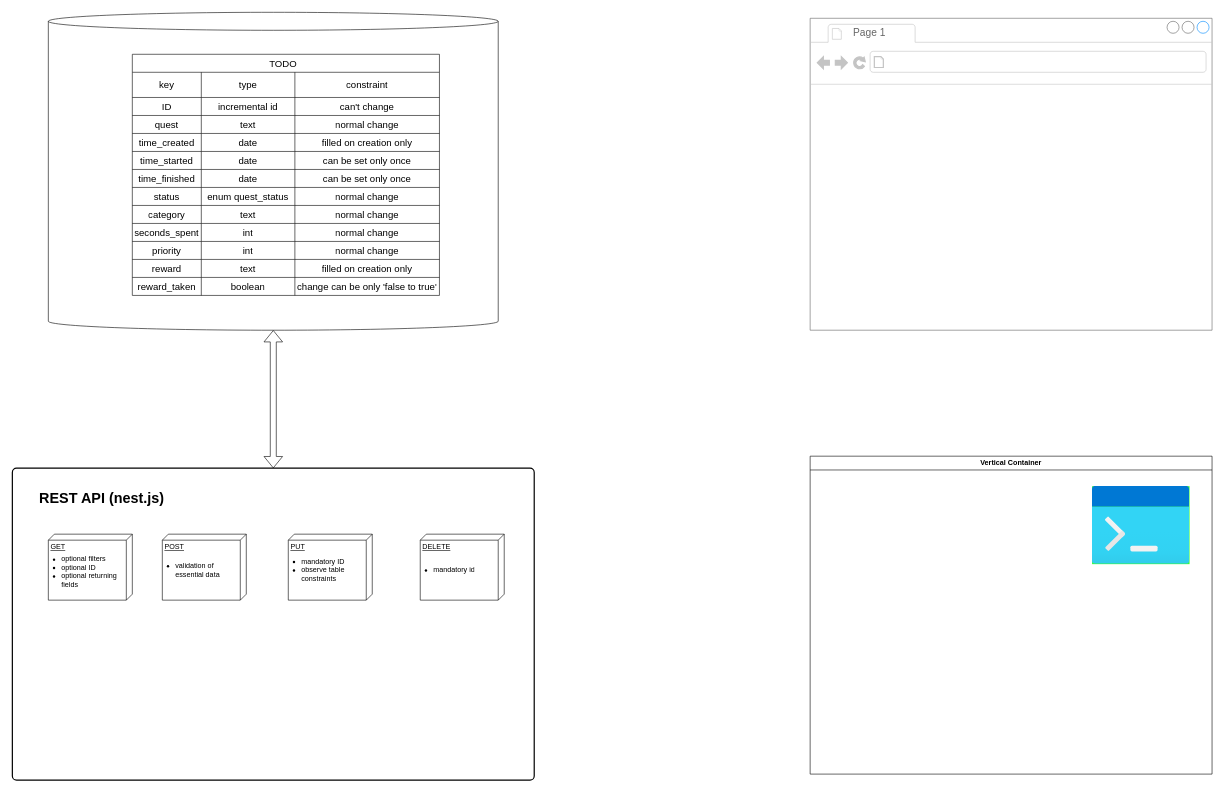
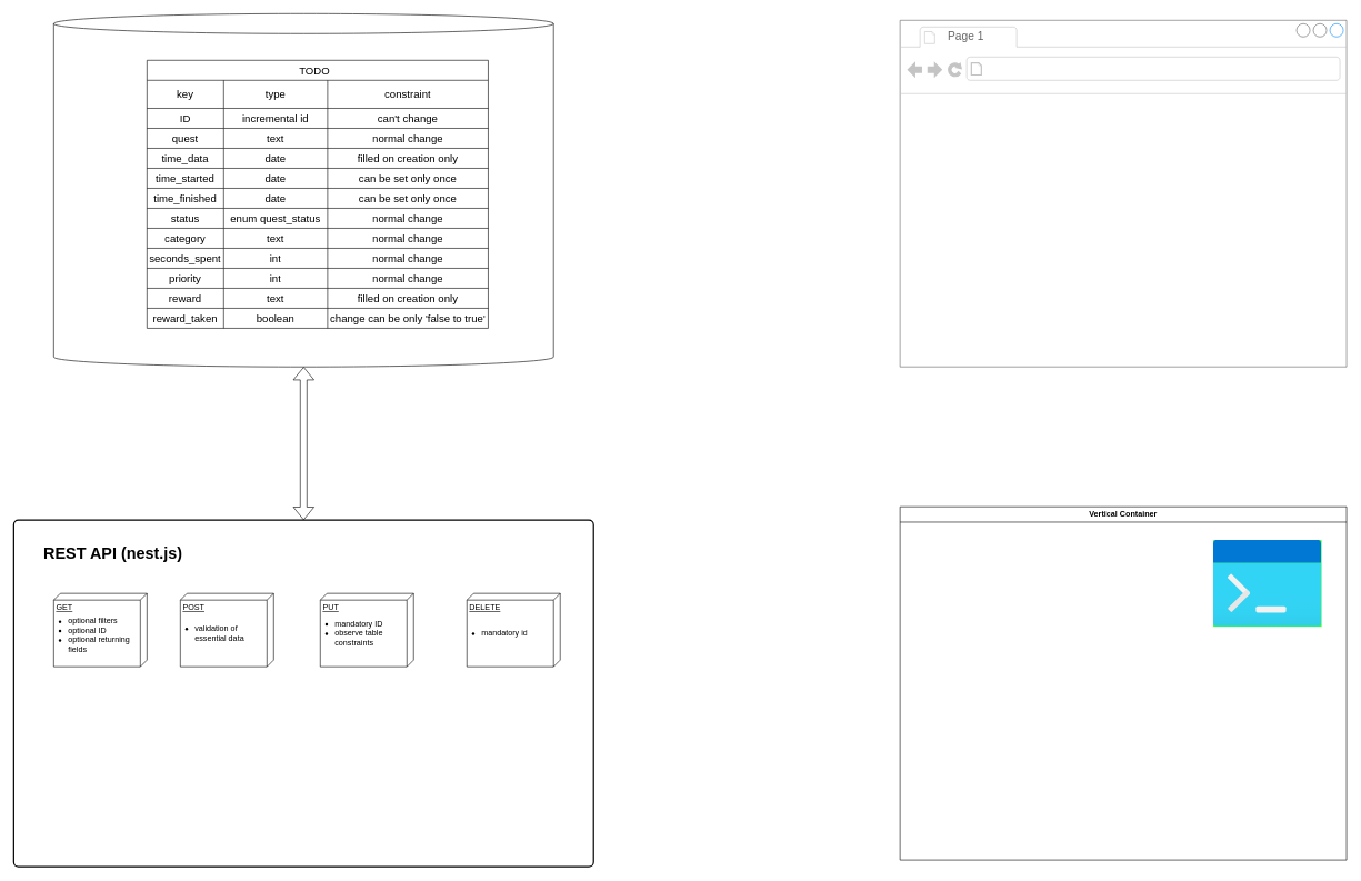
  <mxCell id="0" />
  <mxCell id="1" parent="0" />
  <mxCell id="2" value="" style="group" vertex="1" connectable="0" parent="1"><mxGeometry x="80" y="20" width="750" height="530" as="geometry" /></mxCell>
  <mxCell id="3" value="" style="shape=cylinder3;whiteSpace=wrap;html=1;boundedLbl=1;backgroundOutline=1;size=15;" vertex="1" parent="2"><mxGeometry width="750" height="530" as="geometry" /></mxCell>
  <mxCell id="4" value="TODO  " style="shape=table;startSize=30;container=1;collapsible=0;childLayout=tableLayout;strokeColor=default;fontSize=16;" vertex="1" parent="2"><mxGeometry x="140" y="70" width="512" height="402" as="geometry" /></mxCell>
  <mxCell id="5" style="shape=tableRow;horizontal=0;startSize=0;swimlaneHead=0;swimlaneBody=0;strokeColor=inherit;top=0;left=0;bottom=0;right=0;collapsible=0;dropTarget=0;fillColor=none;points=[[0,0.5],[1,0.5]];portConstraint=eastwest;fontSize=16;" vertex="1" parent="4"><mxGeometry y="30" width="512" height="42" as="geometry" /></mxCell>
  <mxCell id="6" value="key" style="shape=partialRectangle;html=1;whiteSpace=wrap;connectable=0;strokeColor=inherit;overflow=hidden;fillColor=none;top=0;left=0;bottom=0;right=0;pointerEvents=1;fontSize=16;" vertex="1" parent="5"><mxGeometry width="115" height="42" as="geometry"><mxRectangle width="115" height="42" as="alternateBounds" /></mxGeometry></mxCell>
  <mxCell id="7" value="type" style="shape=partialRectangle;html=1;whiteSpace=wrap;connectable=0;strokeColor=inherit;overflow=hidden;fillColor=none;top=0;left=0;bottom=0;right=0;pointerEvents=1;fontSize=16;" vertex="1" parent="5"><mxGeometry x="115" width="156" height="42" as="geometry"><mxRectangle width="156" height="42" as="alternateBounds" /></mxGeometry></mxCell>
  <mxCell id="8" value="constraint" style="shape=partialRectangle;html=1;whiteSpace=wrap;connectable=0;strokeColor=inherit;overflow=hidden;fillColor=none;top=0;left=0;bottom=0;right=0;pointerEvents=1;fontSize=16;" vertex="1" parent="5"><mxGeometry x="271" width="241" height="42" as="geometry"><mxRectangle width="241" height="42" as="alternateBounds" /></mxGeometry></mxCell>
  <mxCell id="9" style="shape=tableRow;horizontal=0;startSize=0;swimlaneHead=0;swimlaneBody=0;strokeColor=inherit;top=0;left=0;bottom=0;right=0;collapsible=0;dropTarget=0;fillColor=none;points=[[0,0.5],[1,0.5]];portConstraint=eastwest;fontSize=16;" vertex="1" parent="4"><mxGeometry y="72" width="512" height="30" as="geometry" /></mxCell>
  <mxCell id="10" value="ID&lt;br&gt;" style="shape=partialRectangle;html=1;whiteSpace=wrap;connectable=0;strokeColor=inherit;overflow=hidden;fillColor=none;top=0;left=0;bottom=0;right=0;pointerEvents=1;fontSize=16;" vertex="1" parent="9"><mxGeometry width="115" height="30" as="geometry"><mxRectangle width="115" height="30" as="alternateBounds" /></mxGeometry></mxCell>
  <mxCell id="11" value="incremental id" style="shape=partialRectangle;html=1;whiteSpace=wrap;connectable=0;strokeColor=inherit;overflow=hidden;fillColor=none;top=0;left=0;bottom=0;right=0;pointerEvents=1;fontSize=16;" vertex="1" parent="9"><mxGeometry x="115" width="156" height="30" as="geometry"><mxRectangle width="156" height="30" as="alternateBounds" /></mxGeometry></mxCell>
  <mxCell id="12" value="can't change" style="shape=partialRectangle;html=1;whiteSpace=wrap;connectable=0;strokeColor=inherit;overflow=hidden;fillColor=none;top=0;left=0;bottom=0;right=0;pointerEvents=1;fontSize=16;" vertex="1" parent="9"><mxGeometry x="271" width="241" height="30" as="geometry"><mxRectangle width="241" height="30" as="alternateBounds" /></mxGeometry></mxCell>
  <mxCell id="13" style="shape=tableRow;horizontal=0;startSize=0;swimlaneHead=0;swimlaneBody=0;strokeColor=inherit;top=0;left=0;bottom=0;right=0;collapsible=0;dropTarget=0;fillColor=none;points=[[0,0.5],[1,0.5]];portConstraint=eastwest;fontSize=16;" vertex="1" parent="4"><mxGeometry y="102" width="512" height="30" as="geometry" /></mxCell>
  <mxCell id="14" value="quest" style="shape=partialRectangle;html=1;whiteSpace=wrap;connectable=0;strokeColor=inherit;overflow=hidden;fillColor=none;top=0;left=0;bottom=0;right=0;pointerEvents=1;fontSize=16;" vertex="1" parent="13"><mxGeometry width="115" height="30" as="geometry"><mxRectangle width="115" height="30" as="alternateBounds" /></mxGeometry></mxCell>
  <mxCell id="15" value="text" style="shape=partialRectangle;html=1;whiteSpace=wrap;connectable=0;strokeColor=inherit;overflow=hidden;fillColor=none;top=0;left=0;bottom=0;right=0;pointerEvents=1;fontSize=16;" vertex="1" parent="13"><mxGeometry x="115" width="156" height="30" as="geometry"><mxRectangle width="156" height="30" as="alternateBounds" /></mxGeometry></mxCell>
  <mxCell id="16" value="normal change" style="shape=partialRectangle;html=1;whiteSpace=wrap;connectable=0;strokeColor=inherit;overflow=hidden;fillColor=none;top=0;left=0;bottom=0;right=0;pointerEvents=1;fontSize=16;" vertex="1" parent="13"><mxGeometry x="271" width="241" height="30" as="geometry"><mxRectangle width="241" height="30" as="alternateBounds" /></mxGeometry></mxCell>
  <mxCell id="17" style="shape=tableRow;horizontal=0;startSize=0;swimlaneHead=0;swimlaneBody=0;strokeColor=inherit;top=0;left=0;bottom=0;right=0;collapsible=0;dropTarget=0;fillColor=none;points=[[0,0.5],[1,0.5]];portConstraint=eastwest;fontSize=16;" vertex="1" parent="4"><mxGeometry y="132" width="512" height="30" as="geometry" /></mxCell>
- <mxCell id="18" value="time_created" style="shape=partialRectangle;html=1;whiteSpace=wrap;connectable=0;strokeColor=inherit;overflow=hidden;fillColor=none;top=0;left=0;bottom=0;right=0;pointerEvents=1;fontSize=16;" vertex="1" parent="17"><mxGeometry width="115" height="30" as="geometry"><mxRectangle width="115" height="30" as="alternateBounds" /></mxGeometry></mxCell>
+ <mxCell id="18" value="time_data" style="shape=partialRectangle;html=1;whiteSpace=wrap;connectable=0;strokeColor=inherit;overflow=hidden;fillColor=none;top=0;left=0;bottom=0;right=0;pointerEvents=1;fontSize=16;" vertex="1" parent="17"><mxGeometry width="115" height="30" as="geometry"><mxRectangle width="115" height="30" as="alternateBounds" /></mxGeometry></mxCell>
  <mxCell id="19" value="date" style="shape=partialRectangle;html=1;whiteSpace=wrap;connectable=0;strokeColor=inherit;overflow=hidden;fillColor=none;top=0;left=0;bottom=0;right=0;pointerEvents=1;fontSize=16;" vertex="1" parent="17"><mxGeometry x="115" width="156" height="30" as="geometry"><mxRectangle width="156" height="30" as="alternateBounds" /></mxGeometry></mxCell>
  <mxCell id="20" value="filled on creation only" style="shape=partialRectangle;html=1;whiteSpace=wrap;connectable=0;strokeColor=inherit;overflow=hidden;fillColor=none;top=0;left=0;bottom=0;right=0;pointerEvents=1;fontSize=16;" vertex="1" parent="17"><mxGeometry x="271" width="241" height="30" as="geometry"><mxRectangle width="241" height="30" as="alternateBounds" /></mxGeometry></mxCell>
  <mxCell id="21" style="shape=tableRow;horizontal=0;startSize=0;swimlaneHead=0;swimlaneBody=0;strokeColor=inherit;top=0;left=0;bottom=0;right=0;collapsible=0;dropTarget=0;fillColor=none;points=[[0,0.5],[1,0.5]];portConstraint=eastwest;fontSize=16;" vertex="1" parent="4"><mxGeometry y="162" width="512" height="30" as="geometry" /></mxCell>
  <mxCell id="22" value="time_started" style="shape=partialRectangle;html=1;whiteSpace=wrap;connectable=0;strokeColor=inherit;overflow=hidden;fillColor=none;top=0;left=0;bottom=0;right=0;pointerEvents=1;fontSize=16;" vertex="1" parent="21"><mxGeometry width="115" height="30" as="geometry"><mxRectangle width="115" height="30" as="alternateBounds" /></mxGeometry></mxCell>
  <mxCell id="23" value="date" style="shape=partialRectangle;html=1;whiteSpace=wrap;connectable=0;strokeColor=inherit;overflow=hidden;fillColor=none;top=0;left=0;bottom=0;right=0;pointerEvents=1;fontSize=16;" vertex="1" parent="21"><mxGeometry x="115" width="156" height="30" as="geometry"><mxRectangle width="156" height="30" as="alternateBounds" /></mxGeometry></mxCell>
  <mxCell id="24" value="can be set only once" style="shape=partialRectangle;html=1;whiteSpace=wrap;connectable=0;strokeColor=inherit;overflow=hidden;fillColor=none;top=0;left=0;bottom=0;right=0;pointerEvents=1;fontSize=16;" vertex="1" parent="21"><mxGeometry x="271" width="241" height="30" as="geometry"><mxRectangle width="241" height="30" as="alternateBounds" /></mxGeometry></mxCell>
  <mxCell id="25" value="" style="shape=tableRow;horizontal=0;startSize=0;swimlaneHead=0;swimlaneBody=0;strokeColor=inherit;top=0;left=0;bottom=0;right=0;collapsible=0;dropTarget=0;fillColor=none;points=[[0,0.5],[1,0.5]];portConstraint=eastwest;fontSize=16;" vertex="1" parent="4"><mxGeometry y="192" width="512" height="30" as="geometry" /></mxCell>
  <mxCell id="26" value="time_finished" style="shape=partialRectangle;html=1;whiteSpace=wrap;connectable=0;strokeColor=inherit;overflow=hidden;fillColor=none;top=0;left=0;bottom=0;right=0;pointerEvents=1;fontSize=16;" vertex="1" parent="25"><mxGeometry width="115" height="30" as="geometry"><mxRectangle width="115" height="30" as="alternateBounds" /></mxGeometry></mxCell>
  <mxCell id="27" value="date" style="shape=partialRectangle;html=1;whiteSpace=wrap;connectable=0;strokeColor=inherit;overflow=hidden;fillColor=none;top=0;left=0;bottom=0;right=0;pointerEvents=1;fontSize=16;" vertex="1" parent="25"><mxGeometry x="115" width="156" height="30" as="geometry"><mxRectangle width="156" height="30" as="alternateBounds" /></mxGeometry></mxCell>
  <mxCell id="28" value="can be set only once" style="shape=partialRectangle;html=1;whiteSpace=wrap;connectable=0;strokeColor=inherit;overflow=hidden;fillColor=none;top=0;left=0;bottom=0;right=0;pointerEvents=1;fontSize=16;" vertex="1" parent="25"><mxGeometry x="271" width="241" height="30" as="geometry"><mxRectangle width="241" height="30" as="alternateBounds" /></mxGeometry></mxCell>
  <mxCell id="29" value="" style="shape=tableRow;horizontal=0;startSize=0;swimlaneHead=0;swimlaneBody=0;strokeColor=inherit;top=0;left=0;bottom=0;right=0;collapsible=0;dropTarget=0;fillColor=none;points=[[0,0.5],[1,0.5]];portConstraint=eastwest;fontSize=16;" vertex="1" parent="4"><mxGeometry y="222" width="512" height="30" as="geometry" /></mxCell>
  <mxCell id="30" value="status" style="shape=partialRectangle;html=1;whiteSpace=wrap;connectable=0;strokeColor=inherit;overflow=hidden;fillColor=none;top=0;left=0;bottom=0;right=0;pointerEvents=1;fontSize=16;" vertex="1" parent="29"><mxGeometry width="115" height="30" as="geometry"><mxRectangle width="115" height="30" as="alternateBounds" /></mxGeometry></mxCell>
  <mxCell id="31" value="enum quest_status" style="shape=partialRectangle;html=1;whiteSpace=wrap;connectable=0;strokeColor=inherit;overflow=hidden;fillColor=none;top=0;left=0;bottom=0;right=0;pointerEvents=1;fontSize=16;" vertex="1" parent="29"><mxGeometry x="115" width="156" height="30" as="geometry"><mxRectangle width="156" height="30" as="alternateBounds" /></mxGeometry></mxCell>
  <mxCell id="32" value="normal change" style="shape=partialRectangle;html=1;whiteSpace=wrap;connectable=0;strokeColor=inherit;overflow=hidden;fillColor=none;top=0;left=0;bottom=0;right=0;pointerEvents=1;fontSize=16;" vertex="1" parent="29"><mxGeometry x="271" width="241" height="30" as="geometry"><mxRectangle width="241" height="30" as="alternateBounds" /></mxGeometry></mxCell>
  <mxCell id="33" value="" style="shape=tableRow;horizontal=0;startSize=0;swimlaneHead=0;swimlaneBody=0;strokeColor=inherit;top=0;left=0;bottom=0;right=0;collapsible=0;dropTarget=0;fillColor=none;points=[[0,0.5],[1,0.5]];portConstraint=eastwest;fontSize=16;" vertex="1" parent="4"><mxGeometry y="252" width="512" height="30" as="geometry" /></mxCell>
  <mxCell id="34" value="category" style="shape=partialRectangle;html=1;whiteSpace=wrap;connectable=0;strokeColor=inherit;overflow=hidden;fillColor=none;top=0;left=0;bottom=0;right=0;pointerEvents=1;fontSize=16;" vertex="1" parent="33"><mxGeometry width="115" height="30" as="geometry"><mxRectangle width="115" height="30" as="alternateBounds" /></mxGeometry></mxCell>
  <mxCell id="35" value="text" style="shape=partialRectangle;html=1;whiteSpace=wrap;connectable=0;strokeColor=inherit;overflow=hidden;fillColor=none;top=0;left=0;bottom=0;right=0;pointerEvents=1;fontSize=16;" vertex="1" parent="33"><mxGeometry x="115" width="156" height="30" as="geometry"><mxRectangle width="156" height="30" as="alternateBounds" /></mxGeometry></mxCell>
  <mxCell id="36" value="normal change" style="shape=partialRectangle;html=1;whiteSpace=wrap;connectable=0;strokeColor=inherit;overflow=hidden;fillColor=none;top=0;left=0;bottom=0;right=0;pointerEvents=1;fontSize=16;" vertex="1" parent="33"><mxGeometry x="271" width="241" height="30" as="geometry"><mxRectangle width="241" height="30" as="alternateBounds" /></mxGeometry></mxCell>
  <mxCell id="37" style="shape=tableRow;horizontal=0;startSize=0;swimlaneHead=0;swimlaneBody=0;strokeColor=inherit;top=0;left=0;bottom=0;right=0;collapsible=0;dropTarget=0;fillColor=none;points=[[0,0.5],[1,0.5]];portConstraint=eastwest;fontSize=16;" vertex="1" parent="4"><mxGeometry y="282" width="512" height="30" as="geometry" /></mxCell>
  <mxCell id="38" value="seconds_spent" style="shape=partialRectangle;html=1;whiteSpace=wrap;connectable=0;strokeColor=inherit;overflow=hidden;fillColor=none;top=0;left=0;bottom=0;right=0;pointerEvents=1;fontSize=16;" vertex="1" parent="37"><mxGeometry width="115" height="30" as="geometry"><mxRectangle width="115" height="30" as="alternateBounds" /></mxGeometry></mxCell>
  <mxCell id="39" value="int" style="shape=partialRectangle;html=1;whiteSpace=wrap;connectable=0;strokeColor=inherit;overflow=hidden;fillColor=none;top=0;left=0;bottom=0;right=0;pointerEvents=1;fontSize=16;" vertex="1" parent="37"><mxGeometry x="115" width="156" height="30" as="geometry"><mxRectangle width="156" height="30" as="alternateBounds" /></mxGeometry></mxCell>
  <mxCell id="40" value="normal change" style="shape=partialRectangle;html=1;whiteSpace=wrap;connectable=0;strokeColor=inherit;overflow=hidden;fillColor=none;top=0;left=0;bottom=0;right=0;pointerEvents=1;fontSize=16;" vertex="1" parent="37"><mxGeometry x="271" width="241" height="30" as="geometry"><mxRectangle width="241" height="30" as="alternateBounds" /></mxGeometry></mxCell>
  <mxCell id="41" style="shape=tableRow;horizontal=0;startSize=0;swimlaneHead=0;swimlaneBody=0;strokeColor=inherit;top=0;left=0;bottom=0;right=0;collapsible=0;dropTarget=0;fillColor=none;points=[[0,0.5],[1,0.5]];portConstraint=eastwest;fontSize=16;" vertex="1" parent="4"><mxGeometry y="312" width="512" height="30" as="geometry" /></mxCell>
  <mxCell id="42" value="priority" style="shape=partialRectangle;html=1;whiteSpace=wrap;connectable=0;strokeColor=inherit;overflow=hidden;fillColor=none;top=0;left=0;bottom=0;right=0;pointerEvents=1;fontSize=16;" vertex="1" parent="41"><mxGeometry width="115" height="30" as="geometry"><mxRectangle width="115" height="30" as="alternateBounds" /></mxGeometry></mxCell>
  <mxCell id="43" value="int" style="shape=partialRectangle;html=1;whiteSpace=wrap;connectable=0;strokeColor=inherit;overflow=hidden;fillColor=none;top=0;left=0;bottom=0;right=0;pointerEvents=1;fontSize=16;" vertex="1" parent="41"><mxGeometry x="115" width="156" height="30" as="geometry"><mxRectangle width="156" height="30" as="alternateBounds" /></mxGeometry></mxCell>
  <mxCell id="44" value="normal change" style="shape=partialRectangle;html=1;whiteSpace=wrap;connectable=0;strokeColor=inherit;overflow=hidden;fillColor=none;top=0;left=0;bottom=0;right=0;pointerEvents=1;fontSize=16;" vertex="1" parent="41"><mxGeometry x="271" width="241" height="30" as="geometry"><mxRectangle width="241" height="30" as="alternateBounds" /></mxGeometry></mxCell>
  <mxCell id="45" style="shape=tableRow;horizontal=0;startSize=0;swimlaneHead=0;swimlaneBody=0;strokeColor=inherit;top=0;left=0;bottom=0;right=0;collapsible=0;dropTarget=0;fillColor=none;points=[[0,0.5],[1,0.5]];portConstraint=eastwest;fontSize=16;" vertex="1" parent="4"><mxGeometry y="342" width="512" height="30" as="geometry" /></mxCell>
  <mxCell id="46" value="reward" style="shape=partialRectangle;html=1;whiteSpace=wrap;connectable=0;strokeColor=inherit;overflow=hidden;fillColor=none;top=0;left=0;bottom=0;right=0;pointerEvents=1;fontSize=16;" vertex="1" parent="45"><mxGeometry width="115" height="30" as="geometry"><mxRectangle width="115" height="30" as="alternateBounds" /></mxGeometry></mxCell>
  <mxCell id="47" value="text" style="shape=partialRectangle;html=1;whiteSpace=wrap;connectable=0;strokeColor=inherit;overflow=hidden;fillColor=none;top=0;left=0;bottom=0;right=0;pointerEvents=1;fontSize=16;" vertex="1" parent="45"><mxGeometry x="115" width="156" height="30" as="geometry"><mxRectangle width="156" height="30" as="alternateBounds" /></mxGeometry></mxCell>
  <mxCell id="48" value="filled on creation only" style="shape=partialRectangle;html=1;whiteSpace=wrap;connectable=0;strokeColor=inherit;overflow=hidden;fillColor=none;top=0;left=0;bottom=0;right=0;pointerEvents=1;fontSize=16;" vertex="1" parent="45"><mxGeometry x="271" width="241" height="30" as="geometry"><mxRectangle width="241" height="30" as="alternateBounds" /></mxGeometry></mxCell>
  <mxCell id="49" style="shape=tableRow;horizontal=0;startSize=0;swimlaneHead=0;swimlaneBody=0;strokeColor=inherit;top=0;left=0;bottom=0;right=0;collapsible=0;dropTarget=0;fillColor=none;points=[[0,0.5],[1,0.5]];portConstraint=eastwest;fontSize=16;" vertex="1" parent="4"><mxGeometry y="372" width="512" height="30" as="geometry" /></mxCell>
  <mxCell id="50" value="reward_taken" style="shape=partialRectangle;html=1;whiteSpace=wrap;connectable=0;strokeColor=inherit;overflow=hidden;fillColor=none;top=0;left=0;bottom=0;right=0;pointerEvents=1;fontSize=16;" vertex="1" parent="49"><mxGeometry width="115" height="30" as="geometry"><mxRectangle width="115" height="30" as="alternateBounds" /></mxGeometry></mxCell>
  <mxCell id="51" value="boolean" style="shape=partialRectangle;html=1;whiteSpace=wrap;connectable=0;strokeColor=inherit;overflow=hidden;fillColor=none;top=0;left=0;bottom=0;right=0;pointerEvents=1;fontSize=16;" vertex="1" parent="49"><mxGeometry x="115" width="156" height="30" as="geometry"><mxRectangle width="156" height="30" as="alternateBounds" /></mxGeometry></mxCell>
  <mxCell id="52" value="change can be only 'false to true'" style="shape=partialRectangle;html=1;whiteSpace=wrap;connectable=0;strokeColor=inherit;overflow=hidden;fillColor=none;top=0;left=0;bottom=0;right=0;pointerEvents=1;fontSize=16;" vertex="1" parent="49"><mxGeometry x="271" width="241" height="30" as="geometry"><mxRectangle width="241" height="30" as="alternateBounds" /></mxGeometry></mxCell>
  <mxCell id="53" value="" style="shape=flexArrow;endArrow=classic;startArrow=classic;html=1;rounded=0;exitX=0.5;exitY=1;exitDx=0;exitDy=0;exitPerimeter=0;" edge="1" parent="1" source="3" target="59"><mxGeometry width="100" height="100" relative="1" as="geometry"><mxPoint x="800.43" y="1850.24" as="sourcePoint" /><mxPoint x="930" y="1850" as="targetPoint" /></mxGeometry></mxCell>
  <mxCell id="54" value="" style="strokeWidth=1;shadow=0;dashed=0;align=center;html=1;shape=mxgraph.mockup.containers.browserWindow;rSize=0;strokeColor=#666666;strokeColor2=#008cff;strokeColor3=#c4c4c4;mainText=,;recursiveResize=0;" vertex="1" parent="1"><mxGeometry x="1350" y="30" width="670" height="520" as="geometry" /></mxCell>
  <mxCell id="55" value="Page 1" style="strokeWidth=1;shadow=0;dashed=0;align=center;html=1;shape=mxgraph.mockup.containers.anchor;fontSize=17;fontColor=#666666;align=left;whiteSpace=wrap;" vertex="1" parent="54"><mxGeometry x="70" y="12" width="110" height="26" as="geometry" /></mxCell>
  <mxCell id="56" value="Vertical Container" style="swimlane;whiteSpace=wrap;html=1;" vertex="1" parent="1"><mxGeometry x="1350" y="760" width="670" height="530" as="geometry" /></mxCell>
  <mxCell id="57" value="" style="image;aspect=fixed;html=1;points=[];align=center;fontSize=12;image=img/lib/azure2/general/Dev_Console.svg;imageBackground=#33FF33;" vertex="1" parent="56"><mxGeometry x="470" y="50" width="162.5" height="130" as="geometry" /></mxCell>
  <mxCell id="58" value="" style="group" vertex="1" connectable="0" parent="1"><mxGeometry x="20" y="780" width="870" height="520" as="geometry" /></mxCell>
  <mxCell id="59" value="" style="rounded=1;whiteSpace=wrap;html=1;absoluteArcSize=1;arcSize=14;strokeWidth=2;" vertex="1" parent="58"><mxGeometry width="870" height="520" as="geometry" /></mxCell>
  <mxCell id="60" value="&lt;h1&gt;REST API (nest.js)&lt;/h1&gt;" style="text;html=1;strokeColor=none;fillColor=none;spacing=5;spacingTop=-20;whiteSpace=wrap;overflow=hidden;rounded=0;" vertex="1" parent="58"><mxGeometry x="40" y="30" width="270" height="40" as="geometry" /></mxCell>
  <mxCell id="61" value="" style="group" vertex="1" connectable="0" parent="58"><mxGeometry x="40" y="110" width="160" height="110" as="geometry" /></mxCell>
  <mxCell id="62" value="GET" style="verticalAlign=top;align=left;spacingTop=8;spacingLeft=2;spacingRight=12;shape=cube;size=10;direction=south;fontStyle=4;html=1;whiteSpace=wrap;" vertex="1" parent="61"><mxGeometry x="20" width="140" height="110" as="geometry" /></mxCell>
  <mxCell id="63" value="&lt;ul&gt;&lt;li&gt;optional filters&lt;/li&gt;&lt;li&gt;optional ID&lt;/li&gt;&lt;li&gt;optional returning fields&lt;/li&gt;&lt;/ul&gt;" style="text;strokeColor=none;fillColor=none;html=1;whiteSpace=wrap;verticalAlign=middle;overflow=hidden;" vertex="1" parent="61"><mxGeometry y="20" width="150" height="80" as="geometry" /></mxCell>
  <mxCell id="64" value="" style="group" vertex="1" connectable="0" parent="58"><mxGeometry x="230" y="110" width="160" height="110" as="geometry" /></mxCell>
  <mxCell id="65" value="POST" style="verticalAlign=top;align=left;spacingTop=8;spacingLeft=2;spacingRight=12;shape=cube;size=10;direction=south;fontStyle=4;html=1;whiteSpace=wrap;" vertex="1" parent="64"><mxGeometry x="20" width="140" height="110" as="geometry" /></mxCell>
  <mxCell id="66" value="&lt;ul&gt;&lt;li&gt;validation of essential data&lt;/li&gt;&lt;/ul&gt;" style="text;strokeColor=none;fillColor=none;html=1;whiteSpace=wrap;verticalAlign=middle;overflow=hidden;" vertex="1" parent="64"><mxGeometry y="20" width="150" height="80" as="geometry" /></mxCell>
  <mxCell id="67" value="" style="group" vertex="1" connectable="0" parent="58"><mxGeometry x="440" y="110" width="160" height="110" as="geometry" /></mxCell>
  <mxCell id="68" value="PUT" style="verticalAlign=top;align=left;spacingTop=8;spacingLeft=2;spacingRight=12;shape=cube;size=10;direction=south;fontStyle=4;html=1;whiteSpace=wrap;" vertex="1" parent="67"><mxGeometry x="20" width="140" height="110" as="geometry" /></mxCell>
  <mxCell id="69" value="&lt;ul&gt;&lt;li&gt;&lt;span style=&quot;background-color: initial;&quot;&gt;mandatory ID&lt;/span&gt;&lt;br&gt;&lt;/li&gt;&lt;li&gt;observe table constraints&lt;/li&gt;&lt;/ul&gt;" style="text;strokeColor=none;fillColor=none;html=1;whiteSpace=wrap;verticalAlign=middle;overflow=hidden;" vertex="1" parent="67"><mxGeometry y="20" width="150" height="80" as="geometry" /></mxCell>
  <mxCell id="70" value="" style="group" vertex="1" connectable="0" parent="58"><mxGeometry x="660" y="110" width="160" height="110" as="geometry" /></mxCell>
  <mxCell id="71" value="DELETE" style="verticalAlign=top;align=left;spacingTop=8;spacingLeft=2;spacingRight=12;shape=cube;size=10;direction=south;fontStyle=4;html=1;whiteSpace=wrap;" vertex="1" parent="70"><mxGeometry x="20" width="140" height="110" as="geometry" /></mxCell>
  <mxCell id="72" value="&lt;ul&gt;&lt;li&gt;mandatory id&lt;/li&gt;&lt;/ul&gt;" style="text;strokeColor=none;fillColor=none;html=1;whiteSpace=wrap;verticalAlign=middle;overflow=hidden;" vertex="1" parent="70"><mxGeometry y="20" width="150" height="80" as="geometry" /></mxCell>
